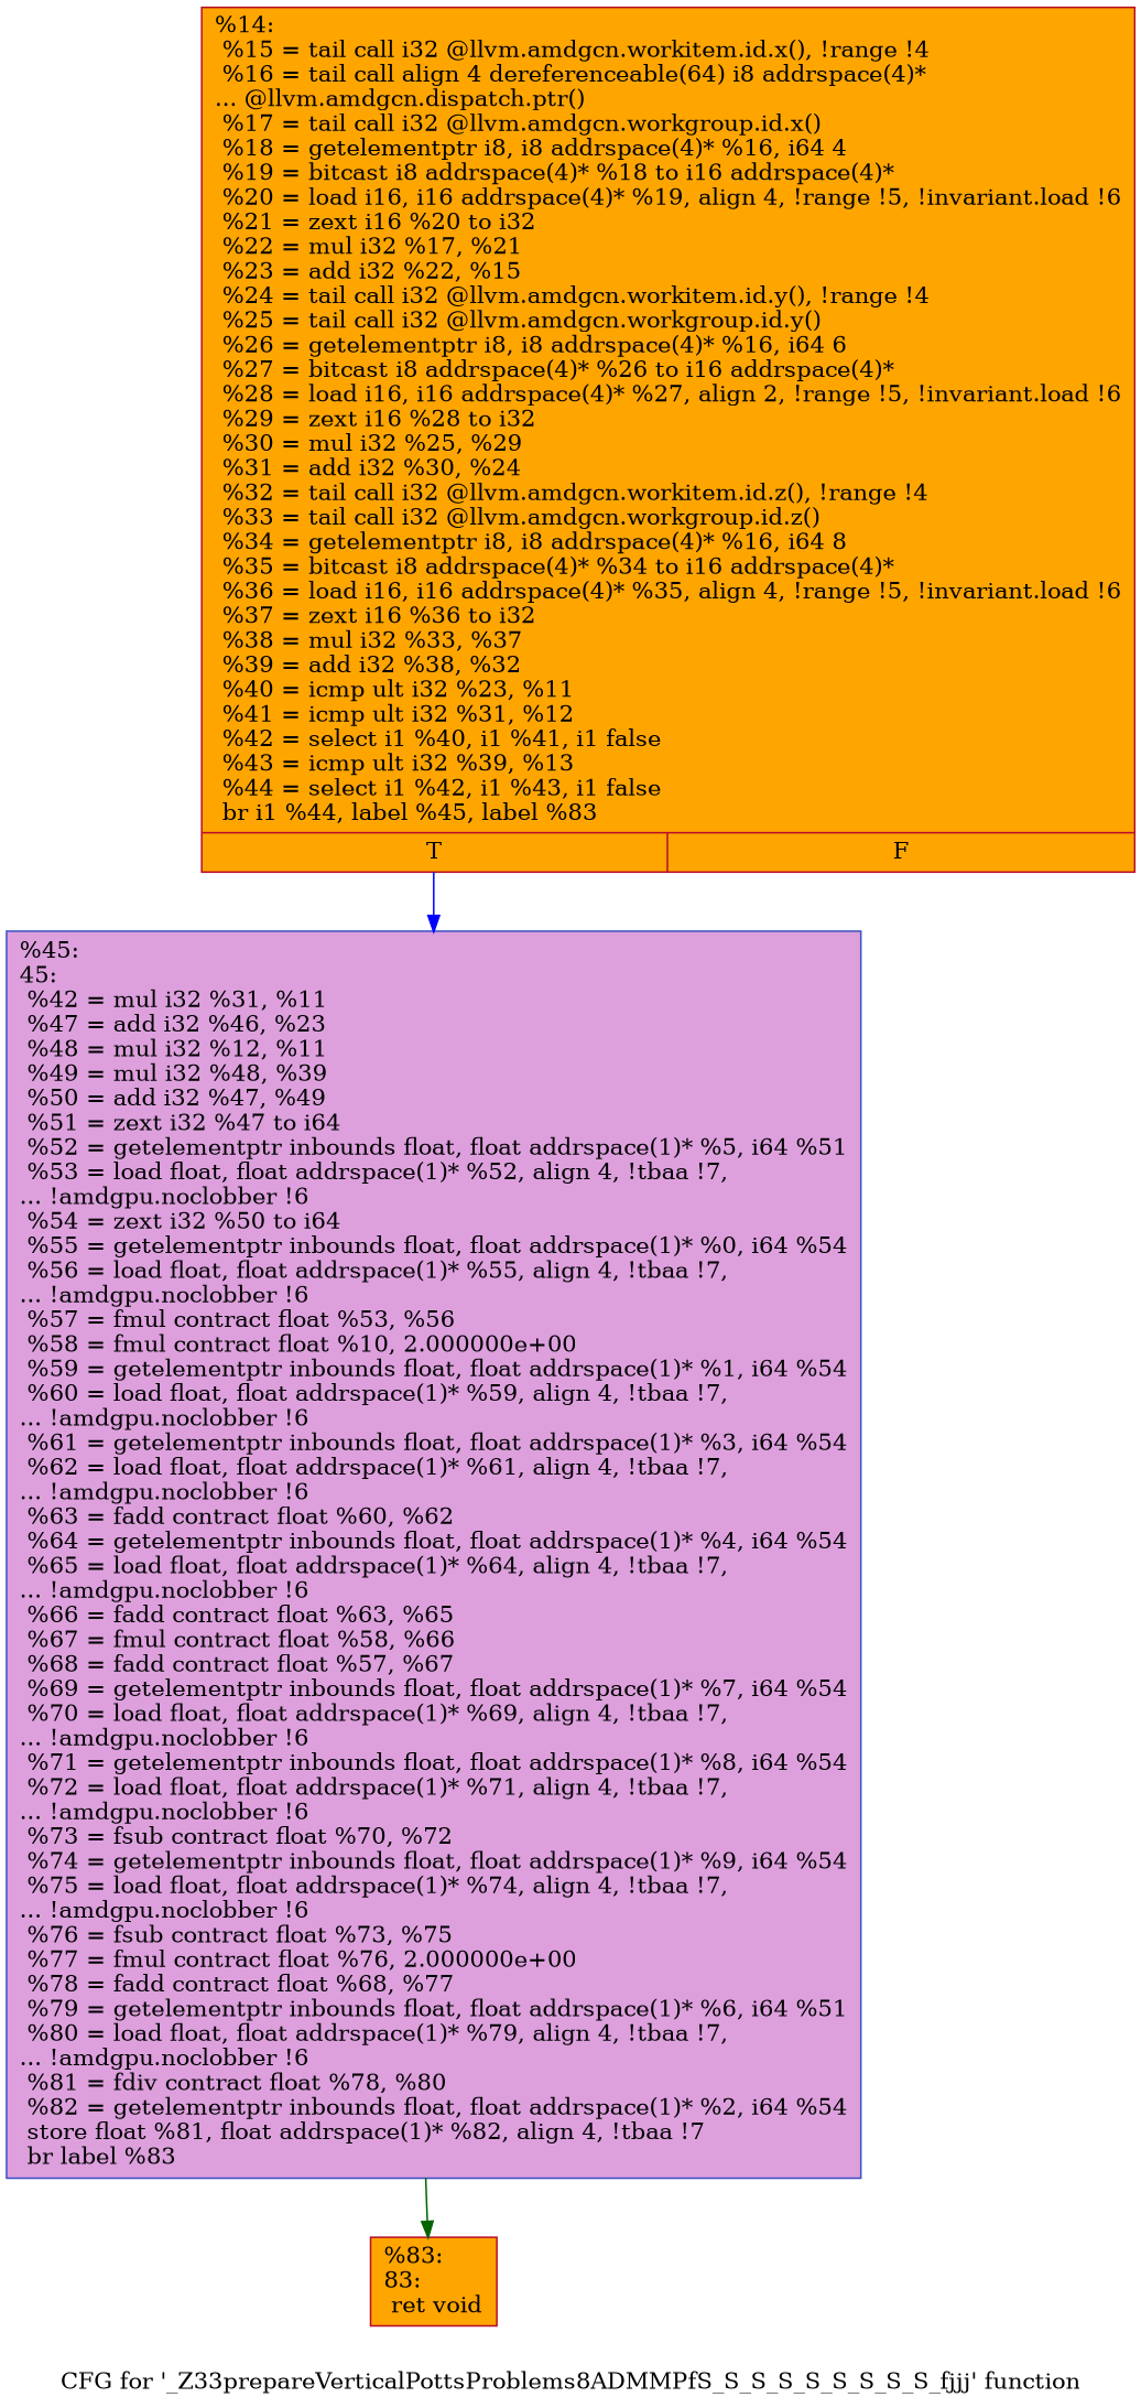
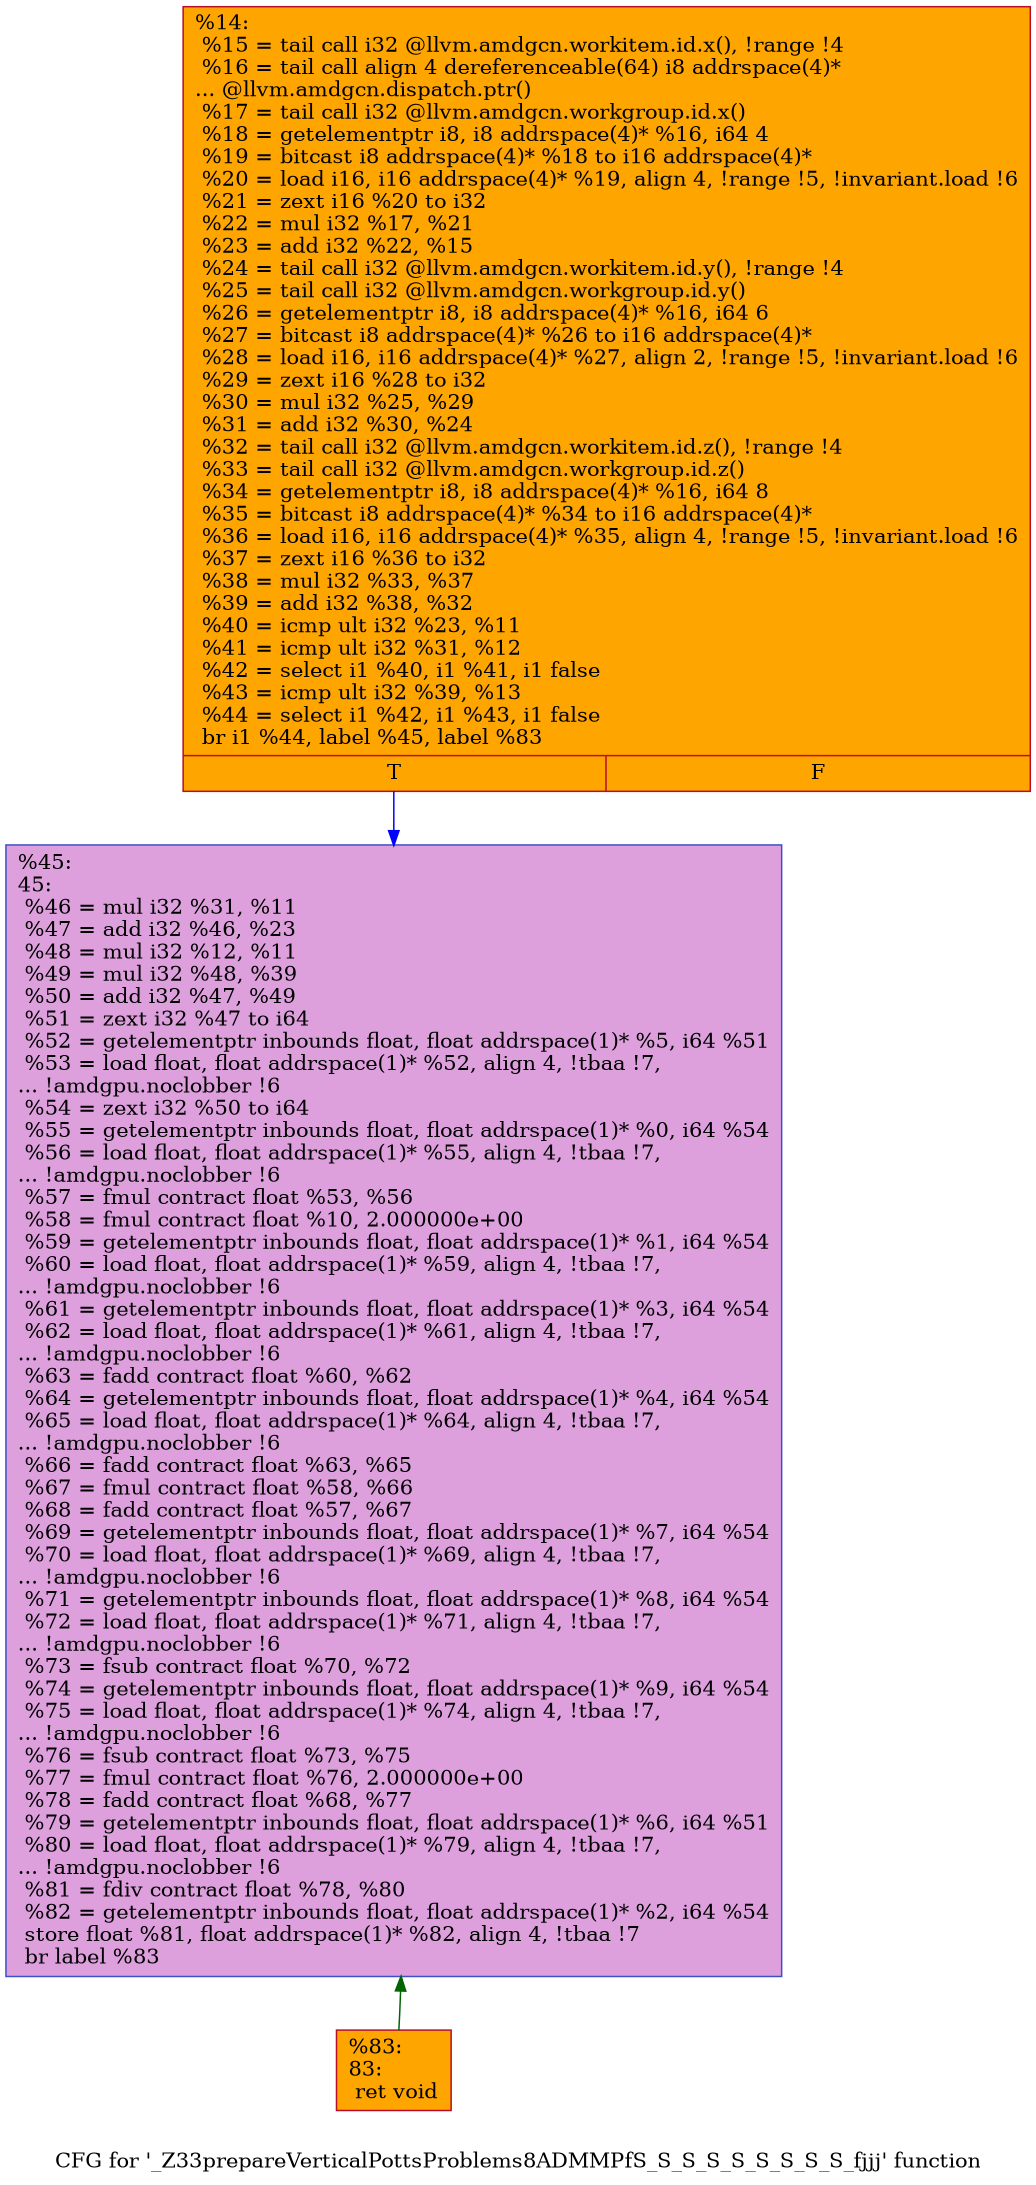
  digraph {
    fontname="DejaVu Serif"
    label="CFG for '_Z33prepareVerticalPottsProblems8ADMMPfS_S_S_S_S_S_S_S_S_fjjj' function"
    node [color="#b70d28ff" fillcolor=orange fontname="DejaVu Serif" shape=record style=filled]
    edge [fontname="DejaVu Serif"]
    n1 [label="{%14:\l  %15 = tail call i32 @llvm.amdgcn.workitem.id.x(), !range !4\l  %16 = tail call align 4 dereferenceable(64) i8 addrspace(4)*\l... @llvm.amdgcn.dispatch.ptr()\l  %17 = tail call i32 @llvm.amdgcn.workgroup.id.x()\l  %18 = getelementptr i8, i8 addrspace(4)* %16, i64 4\l  %19 = bitcast i8 addrspace(4)* %18 to i16 addrspace(4)*\l  %20 = load i16, i16 addrspace(4)* %19, align 4, !range !5, !invariant.load !6\l  %21 = zext i16 %20 to i32\l  %22 = mul i32 %17, %21\l  %23 = add i32 %22, %15\l  %24 = tail call i32 @llvm.amdgcn.workitem.id.y(), !range !4\l  %25 = tail call i32 @llvm.amdgcn.workgroup.id.y()\l  %26 = getelementptr i8, i8 addrspace(4)* %16, i64 6\l  %27 = bitcast i8 addrspace(4)* %26 to i16 addrspace(4)*\l  %28 = load i16, i16 addrspace(4)* %27, align 2, !range !5, !invariant.load !6\l  %29 = zext i16 %28 to i32\l  %30 = mul i32 %25, %29\l  %31 = add i32 %30, %24\l  %32 = tail call i32 @llvm.amdgcn.workitem.id.z(), !range !4\l  %33 = tail call i32 @llvm.amdgcn.workgroup.id.z()\l  %34 = getelementptr i8, i8 addrspace(4)* %16, i64 8\l  %35 = bitcast i8 addrspace(4)* %34 to i16 addrspace(4)*\l  %36 = load i16, i16 addrspace(4)* %35, align 4, !range !5, !invariant.load !6\l  %37 = zext i16 %36 to i32\l  %38 = mul i32 %33, %37\l  %39 = add i32 %38, %32\l  %40 = icmp ult i32 %23, %11\l  %41 = icmp ult i32 %31, %12\l  %42 = select i1 %40, i1 %41, i1 false\l  %43 = icmp ult i32 %39, %13\l  %44 = select i1 %42, i1 %43, i1 false\l  br i1 %44, label %45, label %83\l|{<s0>T|<s1>F}}"]
-   n2 [color="#3d50c3ff" fillcolor=plum label="{%45:\l45:                                               \l  %42 = mul i32 %31, %11\l  %47 = add i32 %46, %23\l  %48 = mul i32 %12, %11\l  %49 = mul i32 %48, %39\l  %50 = add i32 %47, %49\l  %51 = zext i32 %47 to i64\l  %52 = getelementptr inbounds float, float addrspace(1)* %5, i64 %51\l  %53 = load float, float addrspace(1)* %52, align 4, !tbaa !7,\l... !amdgpu.noclobber !6\l  %54 = zext i32 %50 to i64\l  %55 = getelementptr inbounds float, float addrspace(1)* %0, i64 %54\l  %56 = load float, float addrspace(1)* %55, align 4, !tbaa !7,\l... !amdgpu.noclobber !6\l  %57 = fmul contract float %53, %56\l  %58 = fmul contract float %10, 2.000000e+00\l  %59 = getelementptr inbounds float, float addrspace(1)* %1, i64 %54\l  %60 = load float, float addrspace(1)* %59, align 4, !tbaa !7,\l... !amdgpu.noclobber !6\l  %61 = getelementptr inbounds float, float addrspace(1)* %3, i64 %54\l  %62 = load float, float addrspace(1)* %61, align 4, !tbaa !7,\l... !amdgpu.noclobber !6\l  %63 = fadd contract float %60, %62\l  %64 = getelementptr inbounds float, float addrspace(1)* %4, i64 %54\l  %65 = load float, float addrspace(1)* %64, align 4, !tbaa !7,\l... !amdgpu.noclobber !6\l  %66 = fadd contract float %63, %65\l  %67 = fmul contract float %58, %66\l  %68 = fadd contract float %57, %67\l  %69 = getelementptr inbounds float, float addrspace(1)* %7, i64 %54\l  %70 = load float, float addrspace(1)* %69, align 4, !tbaa !7,\l... !amdgpu.noclobber !6\l  %71 = getelementptr inbounds float, float addrspace(1)* %8, i64 %54\l  %72 = load float, float addrspace(1)* %71, align 4, !tbaa !7,\l... !amdgpu.noclobber !6\l  %73 = fsub contract float %70, %72\l  %74 = getelementptr inbounds float, float addrspace(1)* %9, i64 %54\l  %75 = load float, float addrspace(1)* %74, align 4, !tbaa !7,\l... !amdgpu.noclobber !6\l  %76 = fsub contract float %73, %75\l  %77 = fmul contract float %76, 2.000000e+00\l  %78 = fadd contract float %68, %77\l  %79 = getelementptr inbounds float, float addrspace(1)* %6, i64 %51\l  %80 = load float, float addrspace(1)* %79, align 4, !tbaa !7,\l... !amdgpu.noclobber !6\l  %81 = fdiv contract float %78, %80\l  %82 = getelementptr inbounds float, float addrspace(1)* %2, i64 %54\l  store float %81, float addrspace(1)* %82, align 4, !tbaa !7\l  br label %83\l}"]
+   n2 [color="#3d50c3ff" fillcolor=plum label="{%45:\l45:                                               \l  %46 = mul i32 %31, %11\l  %47 = add i32 %46, %23\l  %48 = mul i32 %12, %11\l  %49 = mul i32 %48, %39\l  %50 = add i32 %47, %49\l  %51 = zext i32 %47 to i64\l  %52 = getelementptr inbounds float, float addrspace(1)* %5, i64 %51\l  %53 = load float, float addrspace(1)* %52, align 4, !tbaa !7,\l... !amdgpu.noclobber !6\l  %54 = zext i32 %50 to i64\l  %55 = getelementptr inbounds float, float addrspace(1)* %0, i64 %54\l  %56 = load float, float addrspace(1)* %55, align 4, !tbaa !7,\l... !amdgpu.noclobber !6\l  %57 = fmul contract float %53, %56\l  %58 = fmul contract float %10, 2.000000e+00\l  %59 = getelementptr inbounds float, float addrspace(1)* %1, i64 %54\l  %60 = load float, float addrspace(1)* %59, align 4, !tbaa !7,\l... !amdgpu.noclobber !6\l  %61 = getelementptr inbounds float, float addrspace(1)* %3, i64 %54\l  %62 = load float, float addrspace(1)* %61, align 4, !tbaa !7,\l... !amdgpu.noclobber !6\l  %63 = fadd contract float %60, %62\l  %64 = getelementptr inbounds float, float addrspace(1)* %4, i64 %54\l  %65 = load float, float addrspace(1)* %64, align 4, !tbaa !7,\l... !amdgpu.noclobber !6\l  %66 = fadd contract float %63, %65\l  %67 = fmul contract float %58, %66\l  %68 = fadd contract float %57, %67\l  %69 = getelementptr inbounds float, float addrspace(1)* %7, i64 %54\l  %70 = load float, float addrspace(1)* %69, align 4, !tbaa !7,\l... !amdgpu.noclobber !6\l  %71 = getelementptr inbounds float, float addrspace(1)* %8, i64 %54\l  %72 = load float, float addrspace(1)* %71, align 4, !tbaa !7,\l... !amdgpu.noclobber !6\l  %73 = fsub contract float %70, %72\l  %74 = getelementptr inbounds float, float addrspace(1)* %9, i64 %54\l  %75 = load float, float addrspace(1)* %74, align 4, !tbaa !7,\l... !amdgpu.noclobber !6\l  %76 = fsub contract float %73, %75\l  %77 = fmul contract float %76, 2.000000e+00\l  %78 = fadd contract float %68, %77\l  %79 = getelementptr inbounds float, float addrspace(1)* %6, i64 %51\l  %80 = load float, float addrspace(1)* %79, align 4, !tbaa !7,\l... !amdgpu.noclobber !6\l  %81 = fdiv contract float %78, %80\l  %82 = getelementptr inbounds float, float addrspace(1)* %2, i64 %54\l  store float %81, float addrspace(1)* %82, align 4, !tbaa !7\l  br label %83\l}"]
    n3 [label="{%83:\l83:                                               \l  ret void\l}"]
    n1 -> n2 [color=blue tailport=s0]
-   n2 -> n3 [color=darkgreen]
+   n3 -> n2 [color=darkgreen]
  }
